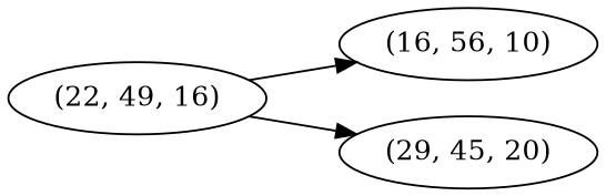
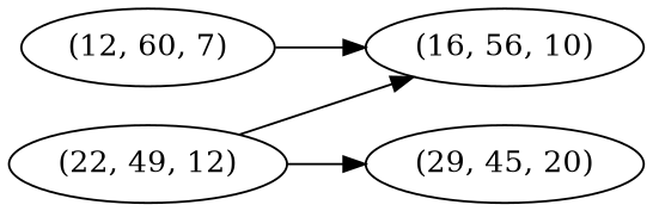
  digraph {
    rankdir=LR
+   "(12, 60, 7)"
    "(16, 56, 10)"
-   "(22, 49, 16)"
+   "(22, 49, 16)" [label="(22, 49, 12)"]
    "(29, 45, 20)"
+   "(12, 60, 7)" -> "(16, 56, 10)"
    "(22, 49, 16)" -> "(16, 56, 10)"
    "(22, 49, 16)" -> "(29, 45, 20)"
  }
